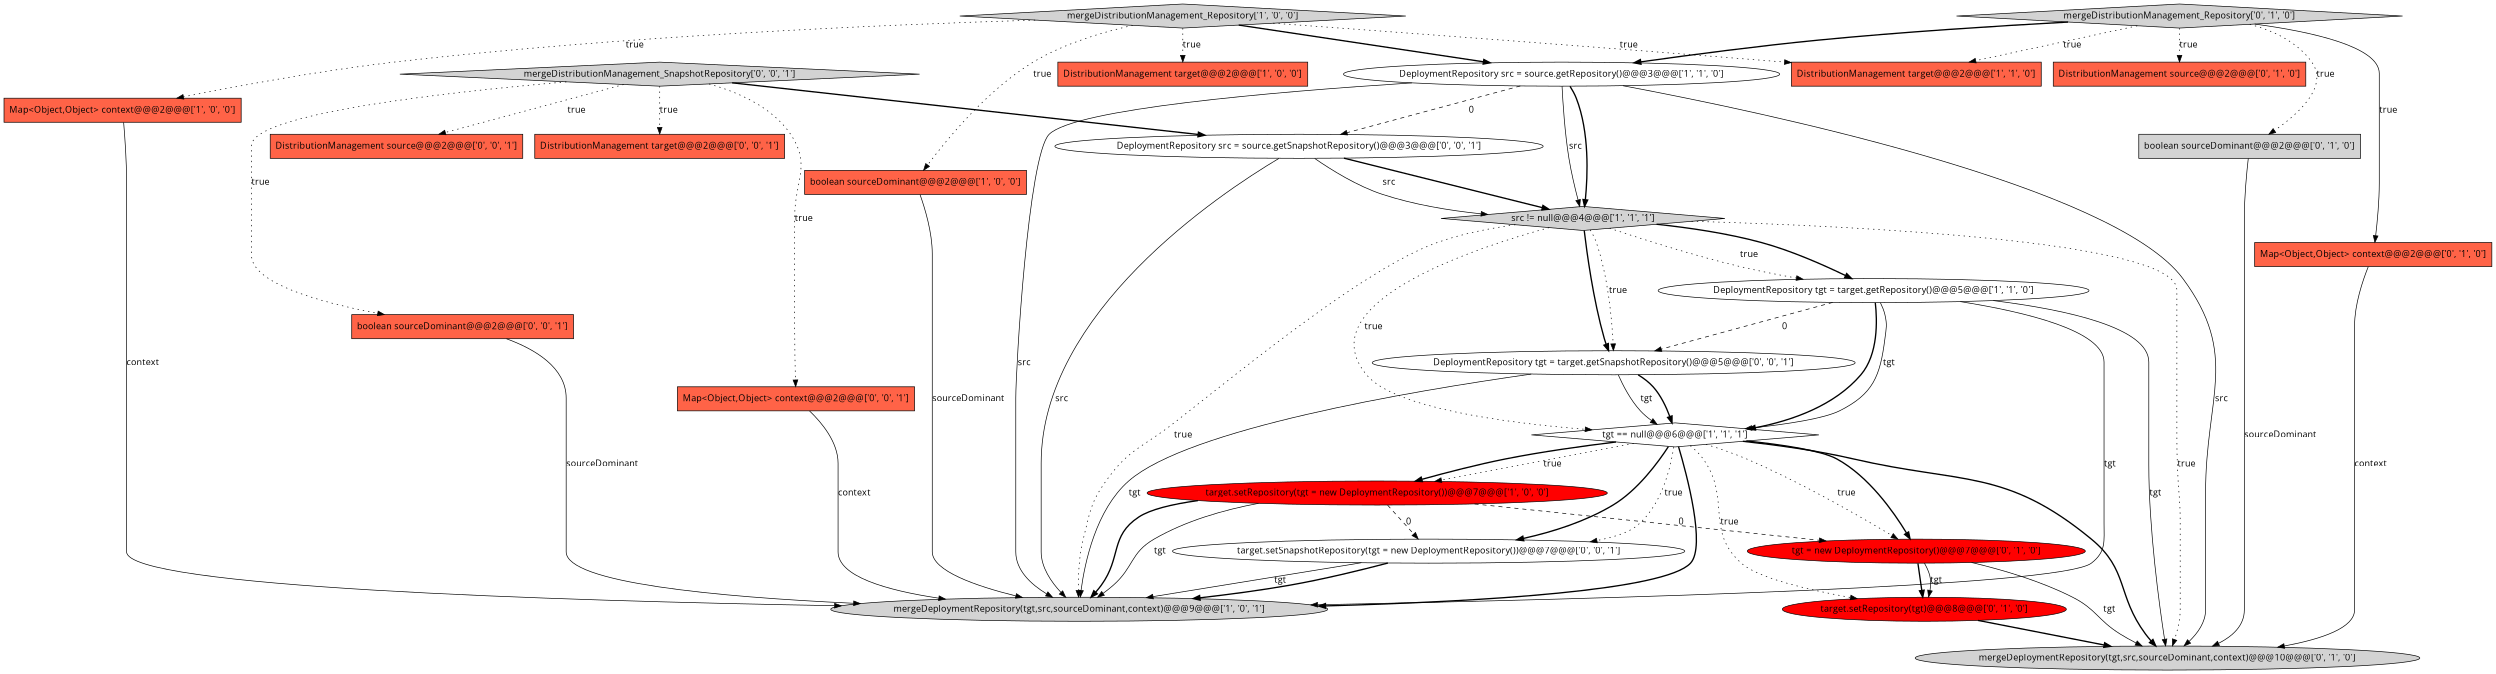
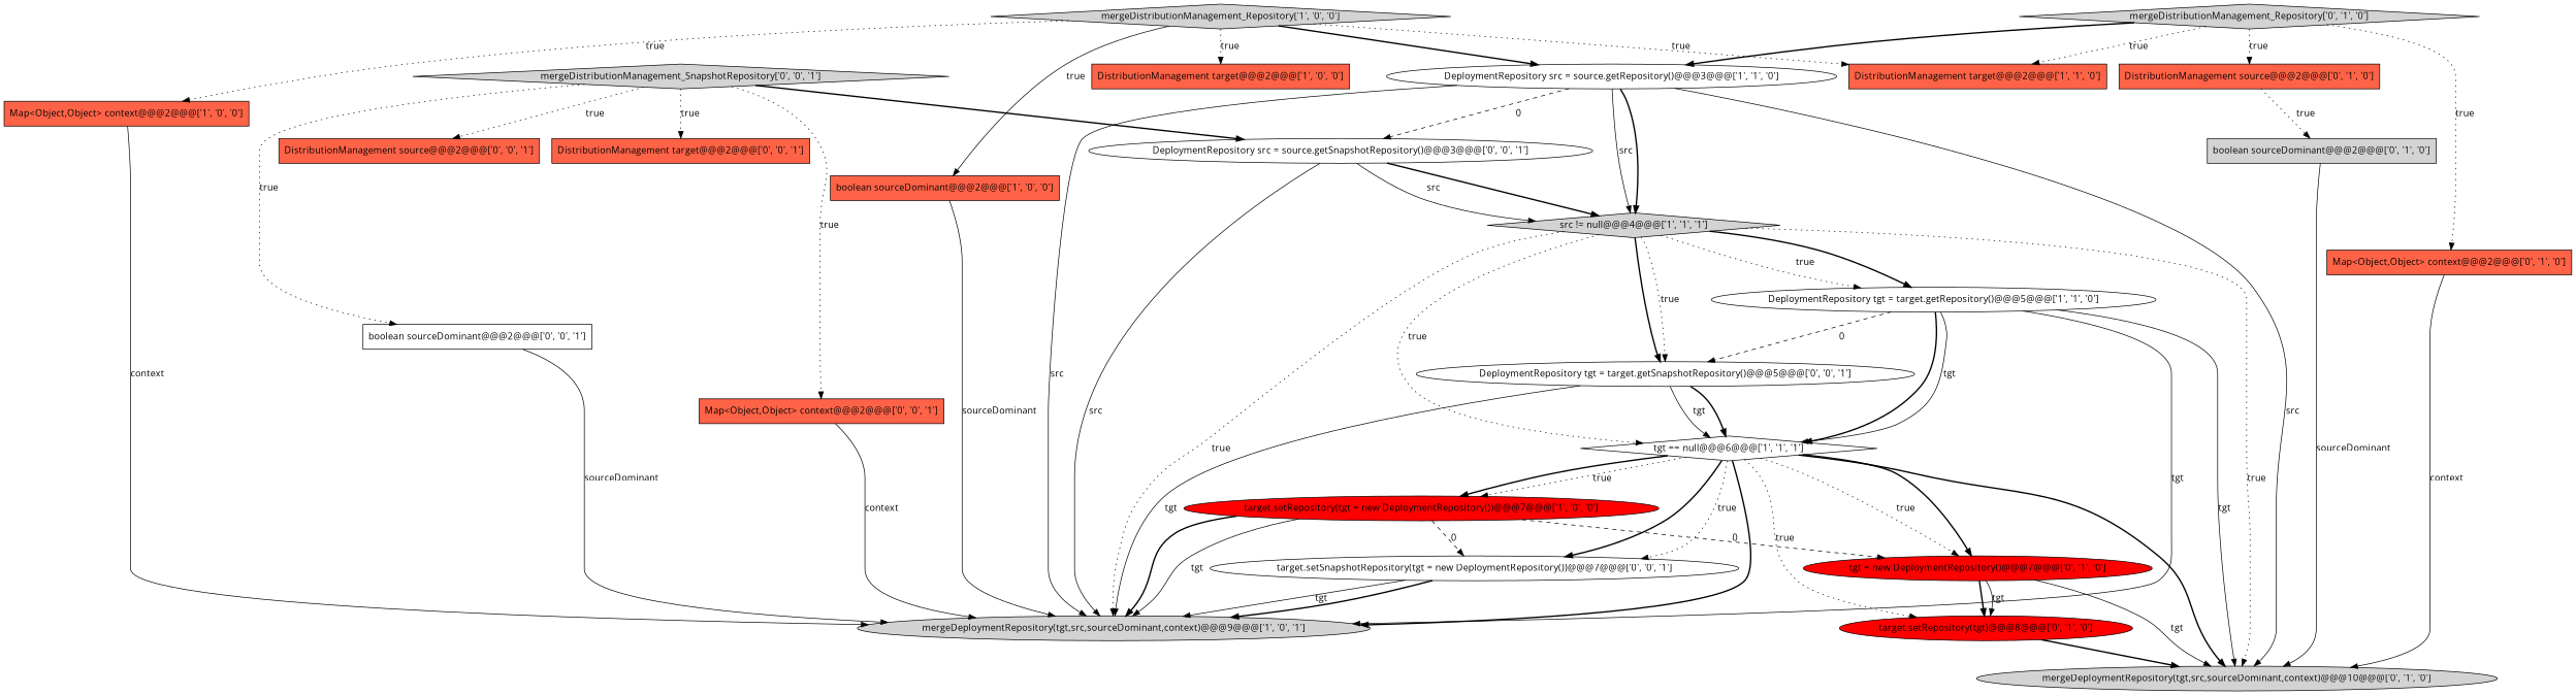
  digraph {
    fontname="Open Sans"
    node [fillcolor=tomato fontname="Open Sans" shape=box style=filled]
    edge [fontname="Open Sans" style=dotted]
    n1 [fillcolor=lightgray label="mergeDistributionManagement_SnapshotRepository['0', '0', '1']" shape=diamond]
    n2 [label="DistributionManagement source@@@2@@@['0', '0', '1']"]
-   n3 [label="boolean sourceDominant@@@2@@@['0', '0', '1']"]
+   n3 [fillcolor=white label="boolean sourceDominant@@@2@@@['0', '0', '1']"]
    n4 [label="DistributionManagement target@@@2@@@['0', '0', '1']"]
    n5 [label="Map<Object,Object> context@@@2@@@['0', '0', '1']"]
    n6 [fillcolor=white label="DeploymentRepository src = source.getSnapshotRepository()@@@3@@@['0', '0', '1']" shape=ellipse]
    n7 [fillcolor=lightgray label="mergeDeploymentRepository(tgt,src,sourceDominant,context)@@@9@@@['1', '0', '1']" shape=ellipse]
    n8 [fillcolor=lightgray label="src != null@@@4@@@['1', '1', '1']" shape=diamond]
    n9 [fillcolor=white label="target.setSnapshotRepository(tgt = new DeploymentRepository())@@@7@@@['0', '0', '1']" shape=ellipse]
    n10 [fillcolor=lightgray label="boolean sourceDominant@@@2@@@['0', '1', '0']"]
    n11 [fillcolor=lightgray label="mergeDeploymentRepository(tgt,src,sourceDominant,context)@@@10@@@['0', '1', '0']" shape=ellipse]
    n12 [fillcolor=white label="DeploymentRepository tgt = target.getRepository()@@@5@@@['1', '1', '0']" shape=ellipse]
    n13 [fillcolor=white label="tgt == null@@@6@@@['1', '1', '1']" shape=diamond]
    n14 [fillcolor=white label="DeploymentRepository tgt = target.getSnapshotRepository()@@@5@@@['0', '0', '1']" shape=ellipse]
    n15 [fillcolor=red label="target.setRepository(tgt)@@@8@@@['0', '1', '0']" shape=ellipse]
    n16 [fillcolor=red label="tgt = new DeploymentRepository()@@@7@@@['0', '1', '0']" shape=ellipse]
    n17 [fillcolor=red label="target.setRepository(tgt = new DeploymentRepository())@@@7@@@['1', '0', '0']" shape=ellipse]
    n18 [label="Map<Object,Object> context@@@2@@@['1', '0', '0']"]
    n19 [fillcolor=lightgray label="mergeDistributionManagement_Repository['1', '0', '0']" shape=diamond]
    n20 [label="boolean sourceDominant@@@2@@@['1', '0', '0']"]
    n21 [label="DistributionManagement target@@@2@@@['1', '0', '0']"]
    n22 [label="DistributionManagement target@@@2@@@['1', '1', '0']"]
    n23 [fillcolor=white label="DeploymentRepository src = source.getRepository()@@@3@@@['1', '1', '0']" shape=ellipse]
    n24 [fillcolor=lightgray label="mergeDistributionManagement_Repository['0', '1', '0']" shape=diamond]
    n25 [label="Map<Object,Object> context@@@2@@@['0', '1', '0']"]
    n26 [label="DistributionManagement source@@@2@@@['0', '1', '0']"]
    n1 -> n2 [label=true]
    n1 -> n3 [label=true]
    n1 -> n4 [label=true]
    n1 -> n5 [label=true]
    n1 -> n6 [style=bold]
    n3 -> n7 [label=sourceDominant style=solid]
    n5 -> n7 [label=context style=solid]
    n6 -> n7 [label=src style=solid]
    n6 -> n8 [style=bold]
    n6 -> n8 [label=src style=solid]
    n8 -> n7 [label=true]
    n8 -> n11 [label=true]
    n8 -> n12 [style=bold]
    n8 -> n12 [label=true]
    n8 -> n13 [label=true]
    n8 -> n14 [style=bold]
    n8 -> n14 [label=true]
    n9 -> n7 [label=tgt style=solid]
    n9 -> n7 [style=bold]
    n10 -> n11 [label=sourceDominant style=solid]
    n12 -> n7 [label=tgt style=solid]
    n12 -> n11 [label=tgt style=solid]
    n12 -> n13 [style=bold]
    n12 -> n13 [label=tgt style=solid]
    n12 -> n14 [label=0 style=dashed]
    n13 -> n7 [style=bold]
    n13 -> n9 [label=true]
    n13 -> n9 [style=bold]
    n13 -> n11 [style=bold]
    n13 -> n15 [label=true]
    n13 -> n16 [style=bold]
    n13 -> n16 [label=true]
    n13 -> n17 [label=true]
    n13 -> n17 [style=bold]
    n14 -> n7 [label=tgt style=solid]
    n14 -> n13 [label=tgt style=solid]
    n14 -> n13 [style=bold]
    n15 -> n11 [style=bold]
    n16 -> n11 [label=tgt style=solid]
    n16 -> n15 [style=bold]
    n16 -> n15 [label=tgt style=solid]
    n17 -> n7 [style=bold]
    n17 -> n7 [label=tgt style=solid]
    n17 -> n9 [label=0 style=dashed]
    n17 -> n16 [label=0 style=dashed]
    n18 -> n7 [label=context style=solid]
    n19 -> n18 [label=true]
-   n19 -> n20 [label=true]
+   n19 -> n20 [label=true style=solid]
    n19 -> n21 [label=true]
    n19 -> n22 [label=true]
    n19 -> n23 [style=bold]
    n20 -> n7 [label=sourceDominant style=solid]
    n23 -> n6 [label=0 style=dashed]
    n23 -> n7 [label=src style=solid]
    n23 -> n8 [style=bold]
    n23 -> n8 [label=src style=solid]
    n23 -> n11 [label=src style=solid]
-   n24 -> n10 [label=true]
+   n26 -> n10 [label=true]
    n24 -> n22 [label=true]
    n24 -> n23 [style=bold]
-   n24 -> n25 [label=true style=solid]
+   n24 -> n25 [label=true]
    n24 -> n26 [label=true]
    n25 -> n11 [label=context style=solid]
  }
